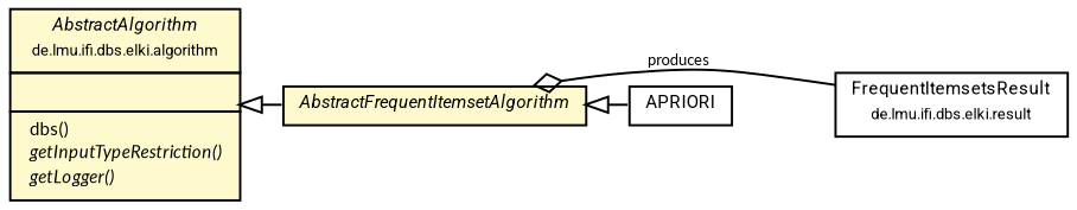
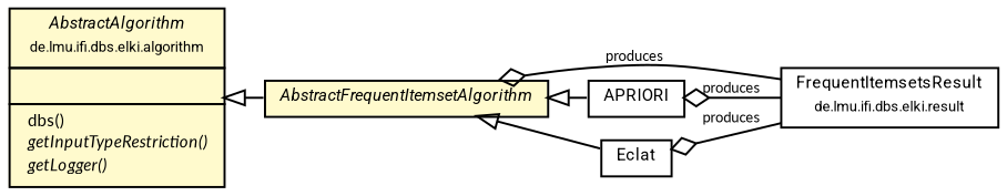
  digraph {
    fontname=Lato
    nodesep=0.15
    rankdir=LR
    ranksep=0.25
    node [fontcolor=black fontname=Lato fontsize=8 margin=0 shape=plaintext]
    edge [arrowtail=empty color=black dir=back fontname=Lato fontsize=7 labelfontname=Roboto labelfontsize=7 weight=10]
    n1 [height=0 label=<<table title="de.lmu.ifi.dbs.elki.algorithm.AbstractAlgorithm" border="0" cellborder="1" cellspacing="0" cellpadding="2" bgcolor="LemonChiffon" href="../AbstractAlgorithm.html" target="_parent"> 		<tr><td><table border="0" cellspacing="0" cellpadding="1"> 		<tr><td align="center" balign="center"> <font face="Roboto"><i>AbstractAlgorithm</i></font> </td></tr> 		<tr><td align="center" balign="center"> <font face="Roboto" point-size="7.0">de.lmu.ifi.dbs.elki.algorithm</font> </td></tr> 		</table></td></tr> 		<tr><td><table border="0" cellspacing="0" cellpadding="1"> 		<tr><td align="left" balign="left">  </td></tr> 		</table></td></tr> 		<tr><td><table border="0" cellspacing="0" cellpadding="1"> 		<tr><td align="left" balign="left">  dbs() </td></tr> 		<tr><td align="left" balign="left"> <i> getInputTypeRestriction()</i> </td></tr> 		<tr><td align="left" balign="left"> <i> getLogger()</i> </td></tr> 		</table></td></tr> 		</table>> width=0]
    n2 [height=0 label=<<table title="de.lmu.ifi.dbs.elki.algorithm.itemsetmining.AbstractFrequentItemsetAlgorithm" border="0" cellborder="1" cellspacing="0" cellpadding="2" bgcolor="lemonChiffon" href="AbstractFrequentItemsetAlgorithm.html" target="_parent"> 		<tr><td><table border="0" cellspacing="0" cellpadding="1"> 		<tr><td align="center" balign="center"> <font face="Roboto"><i>AbstractFrequentItemsetAlgorithm</i></font> </td></tr> 		</table></td></tr> 		</table>> width=0]
    n3 [height=0 label=<<table title="de.lmu.ifi.dbs.elki.result.FrequentItemsetsResult" border="0" cellborder="1" cellspacing="0" cellpadding="2" href="../../result/FrequentItemsetsResult.html" target="_parent"> 		<tr><td><table border="0" cellspacing="0" cellpadding="1"> 		<tr><td align="center" balign="center"> <font face="Roboto">FrequentItemsetsResult</font> </td></tr> 		<tr><td align="center" balign="center"> <font face="Roboto" point-size="7.0">de.lmu.ifi.dbs.elki.result</font> </td></tr> 		</table></td></tr> 		</table>> width=0]
    n4 [height=0 label=<<table title="de.lmu.ifi.dbs.elki.algorithm.itemsetmining.APRIORI" border="0" cellborder="1" cellspacing="0" cellpadding="2" href="APRIORI.html" target="_parent"> 		<tr><td><table border="0" cellspacing="0" cellpadding="1"> 		<tr><td align="center" balign="center"> <font face="Roboto">APRIORI</font> </td></tr> 		</table></td></tr> 		</table>> width=0]
+   n5 [height=0 label=<<table title="de.lmu.ifi.dbs.elki.algorithm.itemsetmining.Eclat" border="0" cellborder="1" cellspacing="0" cellpadding="2" href="Eclat.html" target="_parent"> 		<tr><td><table border="0" cellspacing="0" cellpadding="1"> 		<tr><td align="center" balign="center"> <font face="Roboto">Eclat</font> </td></tr> 		</table></td></tr> 		</table>> width=0]
    n1 -> n2
    n2 -> n3 [arrowhead=none arrowtail=ediamond label=produces weight=4]
    n2 -> n4
+   n2 -> n5
+   n4 -> n3 [arrowhead=none arrowtail=ediamond label=produces weight=4]
+   n5 -> n3 [arrowhead=none arrowtail=ediamond label=produces weight=4]
  }
